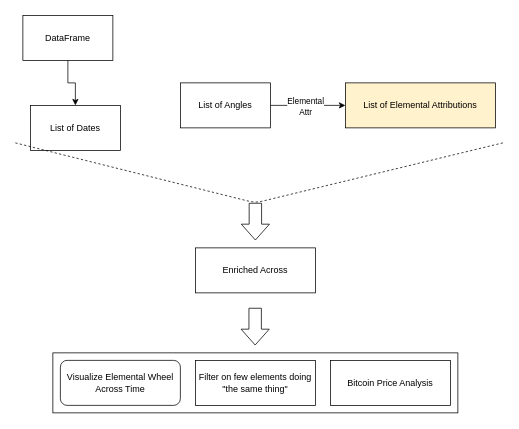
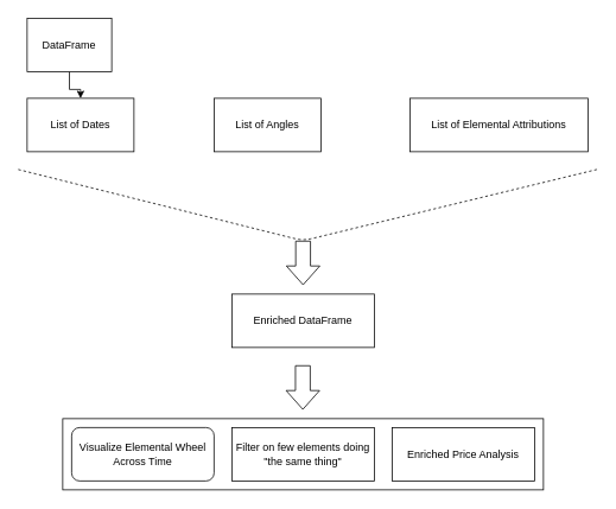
  <mxCell id="0" />
  <mxCell id="1" parent="0" />
  <mxCell id="2" value="" style="rounded=0;whiteSpace=wrap;html=1;" vertex="1" parent="1"><mxGeometry x="70" y="470" width="540" height="80" as="geometry" /></mxCell>
- <mxCell id="3" value="List of Dates" style="rounded=0;whiteSpace=wrap;html=1;" vertex="1" parent="1"><mxGeometry x="40" y="140" width="120" height="60" as="geometry" /></mxCell>
- <mxCell id="4" style="edgeStyle=orthogonalEdgeStyle;rounded=0;orthogonalLoop=1;jettySize=auto;html=1;entryX=0;entryY=0.5;entryDx=0;entryDy=0;" edge="1" parent="1" source="6" target="7"><mxGeometry relative="1" as="geometry" /></mxCell>
- <mxCell id="5" value="Elemental&lt;br&gt;Attr" style="edgeLabel;html=1;align=center;verticalAlign=middle;resizable=0;points=[];" vertex="1" connectable="0" parent="4"><mxGeometry x="-0.078" y="-1" relative="1" as="geometry"><mxPoint as="offset" /></mxGeometry></mxCell>
+ <mxCell id="3" value="List of Dates" style="rounded=0;whiteSpace=wrap;html=1;" vertex="1" parent="1"><mxGeometry x="30" y="110" width="120" height="60" as="geometry" /></mxCell>
  <mxCell id="6" value="List of Angles" style="rounded=0;whiteSpace=wrap;html=1;" vertex="1" parent="1"><mxGeometry x="240" y="110" width="120" height="60" as="geometry" /></mxCell>
- <mxCell id="7" value="List of Elemental Attributions" style="rounded=0;whiteSpace=wrap;html=1;fillColor=#fff2cc;" vertex="1" parent="1"><mxGeometry x="460" y="110" width="200" height="60" as="geometry" /></mxCell>
+ <mxCell id="7" value="List of Elemental Attributions" style="rounded=0;whiteSpace=wrap;html=1;" vertex="1" parent="1"><mxGeometry x="460" y="110" width="200" height="60" as="geometry" /></mxCell>
  <mxCell id="8" value="" style="endArrow=none;dashed=1;html=1;" edge="1" parent="1"><mxGeometry width="50" height="50" relative="1" as="geometry"><mxPoint x="20" y="190" as="sourcePoint" /><mxPoint x="670" y="190" as="targetPoint" /><Array as="points"><mxPoint x="340" y="270" /></Array></mxGeometry></mxCell>
  <mxCell id="9" value="" style="shape=flexArrow;endArrow=classic;html=1;width=16.571;endSize=6.697;" edge="1" parent="1"><mxGeometry width="50" height="50" relative="1" as="geometry"><mxPoint x="340" y="270" as="sourcePoint" /><mxPoint x="340" y="320" as="targetPoint" /></mxGeometry></mxCell>
- <mxCell id="10" value="Enriched Across" style="rounded=0;whiteSpace=wrap;html=1;" vertex="1" parent="1"><mxGeometry x="260" y="330" width="160" height="60" as="geometry" /></mxCell>
+ <mxCell id="10" value="Enriched DataFrame" style="rounded=0;whiteSpace=wrap;html=1;" vertex="1" parent="1"><mxGeometry x="260" y="330" width="160" height="60" as="geometry" /></mxCell>
  <mxCell id="11" style="edgeStyle=orthogonalEdgeStyle;rounded=0;orthogonalLoop=1;jettySize=auto;html=1;entryX=0.5;entryY=0;entryDx=0;entryDy=0;" edge="1" parent="1" source="12" target="3"><mxGeometry relative="1" as="geometry" /></mxCell>
- <mxCell id="12" value="DataFrame" style="rounded=0;whiteSpace=wrap;html=1;" vertex="1" parent="1"><mxGeometry x="30" y="20" width="120" height="60" as="geometry" /></mxCell>
+ <mxCell id="12" value="DataFrame" style="rounded=0;whiteSpace=wrap;html=1;" vertex="1" parent="1"><mxGeometry x="30" y="20" width="95" height="60" as="geometry" /></mxCell>
  <mxCell id="13" value="Visualize Elemental Wheel Across Time" style="whiteSpace=wrap;html=1;rounded=1;" vertex="1" parent="1"><mxGeometry x="80" y="480" width="160" height="60" as="geometry" /></mxCell>
  <mxCell id="14" value="" style="shape=flexArrow;endArrow=classic;html=1;width=16.571;endSize=6.697;" edge="1" parent="1"><mxGeometry width="50" height="50" relative="1" as="geometry"><mxPoint x="339.71" y="410" as="sourcePoint" /><mxPoint x="339.71" y="460" as="targetPoint" /></mxGeometry></mxCell>
  <mxCell id="15" value="Filter on few elements doing &quot;the same thing&quot;" style="rounded=0;whiteSpace=wrap;html=1;" vertex="1" parent="1"><mxGeometry x="260" y="480" width="160" height="60" as="geometry" /></mxCell>
- <mxCell id="16" value="Bitcoin Price Analysis" style="rounded=0;whiteSpace=wrap;html=1;" vertex="1" parent="1"><mxGeometry x="440" y="480" width="160" height="60" as="geometry" /></mxCell>
+ <mxCell id="16" value="Enriched Price Analysis" style="rounded=0;whiteSpace=wrap;html=1;" vertex="1" parent="1"><mxGeometry x="440" y="480" width="160" height="60" as="geometry" /></mxCell>
